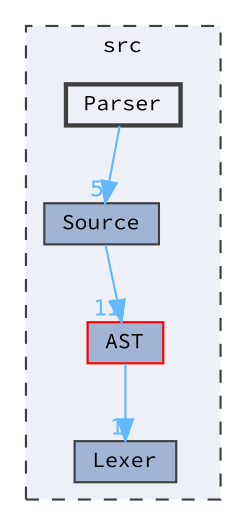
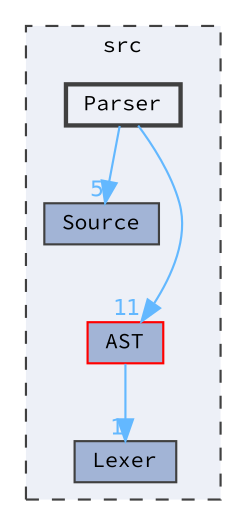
  digraph {
    compound=true
    fontname="Source Code Pro"
    node [color=grey25 fillcolor="#a2b4d6" fontname="Source Code Pro" fontsize=10 shape=box style=filled]
    edge [color=steelblue1 fontcolor=steelblue1 fontname="Source Code Pro" fontsize=10 labeldistance=1.5 labelfontname=Helvetica labelfontsize=10]
    n1 [height=0.2 label=Source width=0.4]
    n2 [height=0.2 label=Lexer width=0.4]
    n3 [color=red height=0.2 label=AST width=0.4]
    n4 [fillcolor="#edf0f7" height=0.2 label=Parser style="filled,bold" width=0.4]
    subgraph cluster_1 {
      bgcolor="#edf0f7"
      fontsize=10
      label=src
      pencolor=grey25
      style="filled,dashed"
      n1
      n2
      n3
      n4
    }
    n3 -> n2 [headlabel=1]
    n4 -> n1 [headlabel=5]
-   n1 -> n3 [headlabel=11]
+   n4 -> n3 [headlabel=11]
  }
